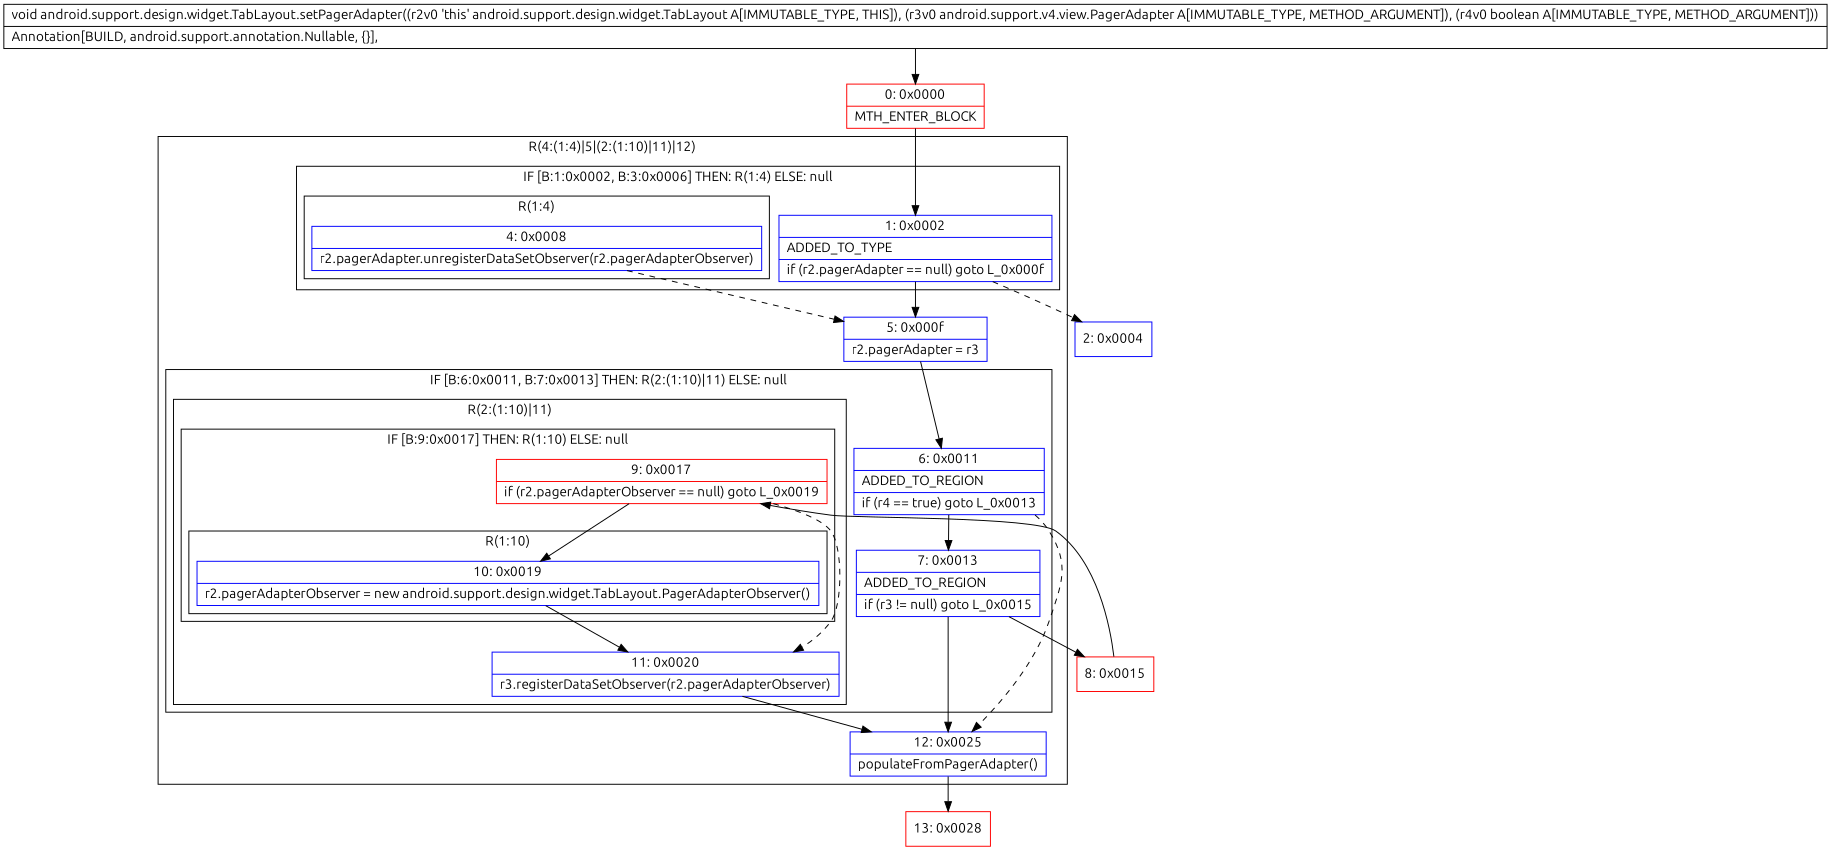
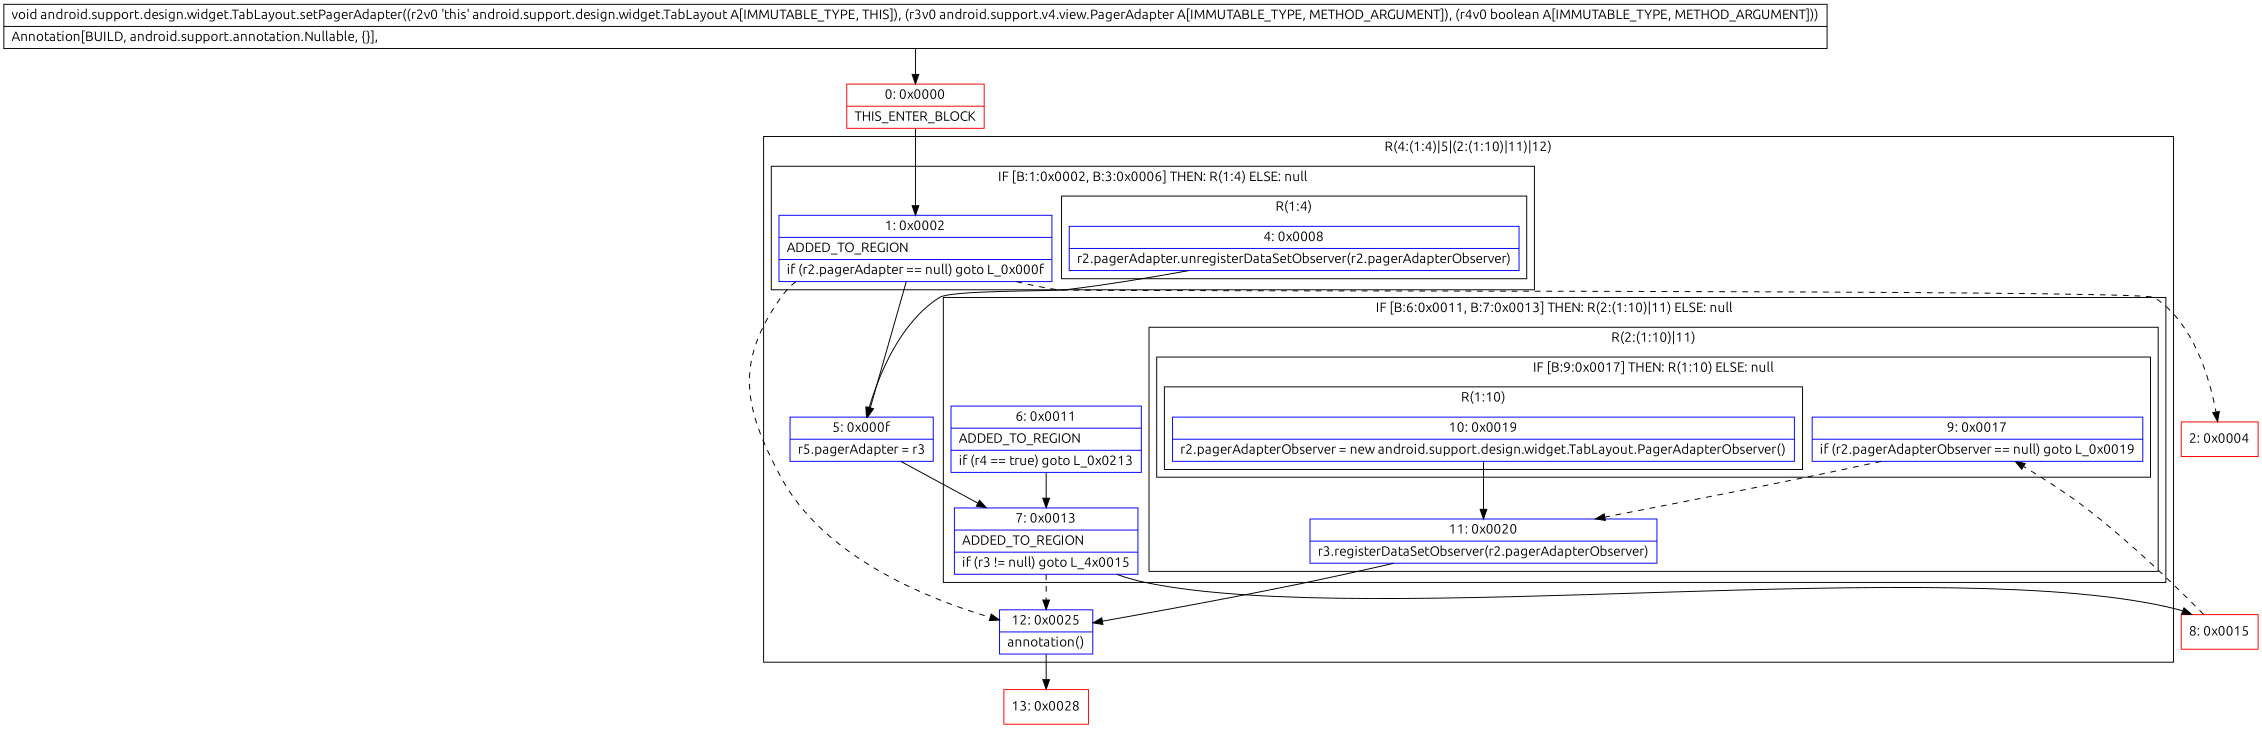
  digraph {
    fontname=Ubuntu
    node [color=blue fontname=Ubuntu shape=record]
    edge [fontname=Ubuntu]
    n1 [label="{4\:\ 0x0008|r2.pagerAdapter.unregisterDataSetObserver(r2.pagerAdapterObserver)\l}"]
-   n2 [label="{1\:\ 0x0002|ADDED_TO_TYPE\l|if (r2.pagerAdapter == null) goto L_0x000f\l}"]
+   n2 [label="{1\:\ 0x0002|ADDED_TO_REGION\l|if (r2.pagerAdapter == null) goto L_0x000f\l}"]
    n3 [label="{10\:\ 0x0019|r2.pagerAdapterObserver = new android.support.design.widget.TabLayout.PagerAdapterObserver()\l}"]
-   n4 [color=red label="{9\:\ 0x0017|if (r2.pagerAdapterObserver == null) goto L_0x0019\l}"]
+   n4 [label="{9\:\ 0x0017|if (r2.pagerAdapterObserver == null) goto L_0x0019\l}"]
    n5 [label="{11\:\ 0x0020|r3.registerDataSetObserver(r2.pagerAdapterObserver)\l}"]
-   n6 [label="{6\:\ 0x0011|ADDED_TO_REGION\l|if (r4 == true) goto L_0x0013\l}"]
-   n7 [label="{7\:\ 0x0013|ADDED_TO_REGION\l|if (r3 != null) goto L_0x0015\l}"]
-   n8 [label="{5\:\ 0x000f|r2.pagerAdapter = r3\l}"]
-   n9 [label="{12\:\ 0x0025|populateFromPagerAdapter()\l}"]
-   n10 [label="{2\:\ 0x0004}"]
+   n6 [label="{6\:\ 0x0011|ADDED_TO_REGION\l|if (r4 == true) goto L_0x0213\l}"]
+   n7 [label="{7\:\ 0x0013|ADDED_TO_REGION\l|if (r3 != null) goto L_4x0015\l}"]
+   n8 [label="{5\:\ 0x000f|r5.pagerAdapter = r3\l}"]
+   n9 [label="{12\:\ 0x0025|annotation()\l}"]
+   n10 [color=red label="{2\:\ 0x0004}"]
    n11 [color=red label="{8\:\ 0x0015}"]
    n12 [color=red label="{13\:\ 0x0028}"]
-   n13 [color=red label="{0\:\ 0x0000|MTH_ENTER_BLOCK\l}"]
+   n13 [color=red label="{0\:\ 0x0000|THIS_ENTER_BLOCK\l}"]
    n14 [label="{void android.support.design.widget.TabLayout.setPagerAdapter((r2v0 'this' android.support.design.widget.TabLayout A[IMMUTABLE_TYPE, THIS]), (r3v0 android.support.v4.view.PagerAdapter A[IMMUTABLE_TYPE, METHOD_ARGUMENT]), (r4v0 boolean A[IMMUTABLE_TYPE, METHOD_ARGUMENT]))  | Annotation[BUILD, android.support.annotation.Nullable, \{\}], \l}" color=""]
    subgraph cluster_1 {
      label="R(4:(1:4)|5|(2:(1:10)|11)|12)"
      n8
      n9
      subgraph cluster_2 {
        label="IF [B:1:0x0002, B:3:0x0006] THEN: R(1:4) ELSE: null"
        n2
        subgraph cluster_3 {
          label="R(1:4)"
          n1
        }
      }
      subgraph cluster_4 {
        label="IF [B:6:0x0011, B:7:0x0013] THEN: R(2:(1:10)|11) ELSE: null"
        n6
        n7
        subgraph cluster_5 {
          label="R(2:(1:10)|11)"
          n5
          subgraph cluster_6 {
            label="IF [B:9:0x0017] THEN: R(1:10) ELSE: null"
            n4
            subgraph cluster_7 {
              label="R(1:10)"
              n3
            }
          }
        }
      }
    }
-   n1 -> n8 [style=dashed]
+   n1 -> n8
    n2 -> n8
    n2 -> n10 [style=dashed]
    n3 -> n5
-   n4 -> n3
    n4 -> n5 [style=dashed]
    n5 -> n9
    n6 -> n7
-   n6 -> n9 [style=dashed]
-   n7 -> n9 [style=solid]
+   n2 -> n9 [style=dashed]
+   n7 -> n9 [style=dashed]
    n7 -> n11
-   n8 -> n6
+   n8 -> n7
    n9 -> n12
-   n11 -> n4
+   n11 -> n4 [style=dashed]
    n13 -> n2
    n14 -> n13
  }
